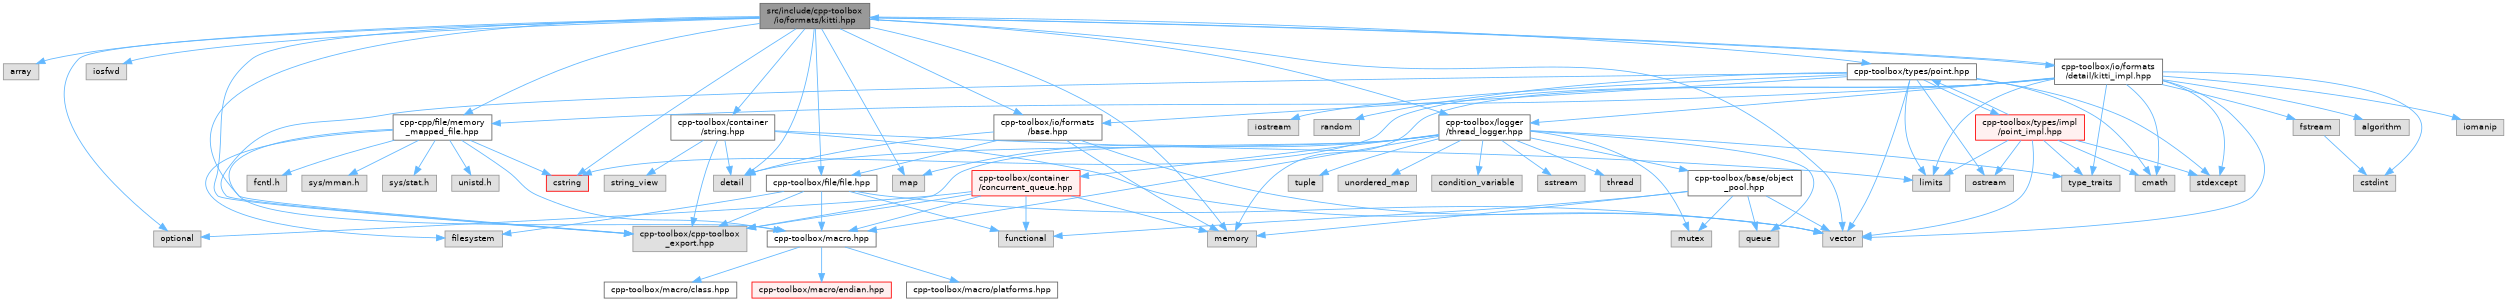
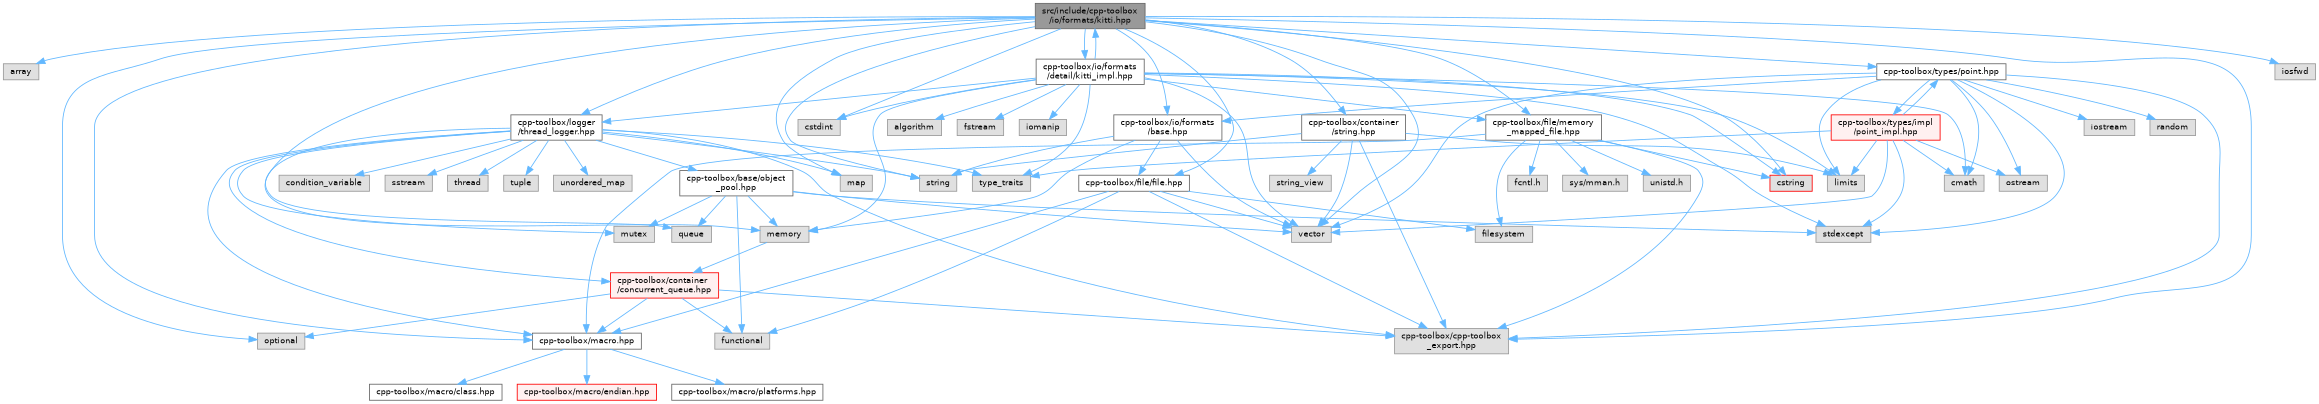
  digraph {
    node [color=grey60 fillcolor="#E0E0E0" fontname=Helvetica fontsize=10 shape=box style=filled]
    edge [color=steelblue1 fontname=Helvetica fontsize=10 labelfontname=Helvetica labelfontsize=10 style=solid]
    n1 [color=gray40 fillcolor=grey60 fontcolor=black height=0.2 label="src/include/cpp-toolbox\l/io/formats/kitti.hpp" width=0.4]
    n2 [height=0.2 label=array width=0.4]
    n3 [height=0.2 label=cstdint width=0.4]
    n4 [color=red height=0.2 label=cstring width=0.4]
    n5 [height=0.2 label=iosfwd width=0.4]
    n6 [height=0.2 label=map width=0.4]
    n7 [height=0.2 label=memory width=0.4]
    n8 [height=0.2 label=optional width=0.4]
-   n9 [height=0.2 label=detail width=0.4]
+   n9 [height=0.2 label=string width=0.4]
    n10 [height=0.2 label=vector width=0.4]
    n11 [color=grey40 fillcolor=white height=0.2 label="cpp-toolbox/container\l/string.hpp" width=0.4]
    n12 [height=0.2 label="cpp-toolbox/cpp-toolbox\l_export.hpp" width=0.4]
    n13 [color=grey40 fillcolor=white height=0.2 label="cpp-toolbox/file/file.hpp" width=0.4]
    n14 [color=grey40 fillcolor=white height=0.2 label="cpp-toolbox/macro.hpp" width=0.4]
-   n15 [color=grey40 fillcolor=white height=0.2 label="cpp-cpp/file/memory\l_mapped_file.hpp" width=0.4]
+   n15 [color=grey40 fillcolor=white height=0.2 label="cpp-toolbox/file/memory\l_mapped_file.hpp" width=0.4]
    n16 [color=grey40 fillcolor=white height=0.2 label="cpp-toolbox/io/formats\l/base.hpp" width=0.4]
    n17 [color=grey40 fillcolor=white height=0.2 label="cpp-toolbox/logger\l/thread_logger.hpp" width=0.4]
    n18 [color=grey40 fillcolor=white height=0.2 label="cpp-toolbox/types/point.hpp" width=0.4]
    n19 [color=grey40 fillcolor=white height=0.2 label="cpp-toolbox/io/formats\l/detail/kitti_impl.hpp" width=0.4]
    n20 [height=0.2 label=limits width=0.4]
    n21 [height=0.2 label=string_view width=0.4]
    n22 [height=0.2 label=filesystem width=0.4]
    n23 [height=0.2 label=functional width=0.4]
    n24 [color=grey40 fillcolor=white height=0.2 label="cpp-toolbox/macro/class.hpp" width=0.4]
    n25 [color=red fillcolor="#FFF0F0" height=0.2 label="cpp-toolbox/macro/endian.hpp" width=0.4]
    n26 [color=grey40 fillcolor=white height=0.2 label="cpp-toolbox/macro/platforms.hpp" width=0.4]
    n27 [height=0.2 label="fcntl.h" width=0.4]
    n28 [height=0.2 label="sys/mman.h" width=0.4]
-   n29 [height=0.2 label="sys/stat.h" width=0.4]
    n30 [height=0.2 label="unistd.h" width=0.4]
    n31 [height=0.2 label=condition_variable width=0.4]
    n32 [height=0.2 label=mutex width=0.4]
    n33 [height=0.2 label=queue width=0.4]
    n34 [height=0.2 label=sstream width=0.4]
    n35 [height=0.2 label=thread width=0.4]
    n36 [height=0.2 label=tuple width=0.4]
    n37 [height=0.2 label=type_traits width=0.4]
    n38 [height=0.2 label=unordered_map width=0.4]
    n39 [color=red fillcolor="#FFF0F0" height=0.2 label="cpp-toolbox/container\l/concurrent_queue.hpp" width=0.4]
    n40 [color=grey40 fillcolor=white height=0.2 label="cpp-toolbox/base/object\l_pool.hpp" width=0.4]
    n41 [height=0.2 label=stdexcept width=0.4]
    n42 [height=0.2 label=cmath width=0.4]
    n43 [height=0.2 label=iostream width=0.4]
    n44 [height=0.2 label=ostream width=0.4]
    n45 [height=0.2 label=random width=0.4]
    n46 [color=red fillcolor="#FFF0F0" height=0.2 label="cpp-toolbox/types/impl\l/point_impl.hpp" width=0.4]
    n47 [height=0.2 label=algorithm width=0.4]
    n48 [height=0.2 label=fstream width=0.4]
    n49 [height=0.2 label=iomanip width=0.4]
    n1 -> n2
-   n48 -> n3
+   n1 -> n3
    n1 -> n4
    n1 -> n5
    n1 -> n6
    n1 -> n7
    n1 -> n8
    n1 -> n9
    n1 -> n10
    n1 -> n11
    n1 -> n12
    n1 -> n13
    n1 -> n14
    n1 -> n15
    n1 -> n16
    n1 -> n17
    n1 -> n18
    n1 -> n19
    n11 -> n9
    n11 -> n10
    n11 -> n12
    n11 -> n20
    n11 -> n21
    n13 -> n10
    n13 -> n12
    n13 -> n14
    n13 -> n22
    n13 -> n23
    n14 -> n24
    n14 -> n25
    n14 -> n26
    n15 -> n4
    n15 -> n12
    n15 -> n14
    n15 -> n22
    n15 -> n27
    n15 -> n28
-   n15 -> n29
    n15 -> n30
    n16 -> n7
    n16 -> n9
    n16 -> n10
    n16 -> n13
    n17 -> n6
    n17 -> n9
    n17 -> n12
    n17 -> n14
    n17 -> n31
    n17 -> n32
    n17 -> n33
    n17 -> n34
    n17 -> n35
    n17 -> n36
    n17 -> n37
    n17 -> n38
    n17 -> n39
    n17 -> n40
    n18 -> n10
    n18 -> n12
    n18 -> n16
    n18 -> n20
    n18 -> n41
    n18 -> n42
    n18 -> n43
    n18 -> n44
    n18 -> n45
    n18 -> n46
    n19 -> n1
    n19 -> n3
    n19 -> n4
    n19 -> n7
    n19 -> n10
    n19 -> n15
    n19 -> n17
    n19 -> n20
    n19 -> n37
    n19 -> n41
    n19 -> n42
    n19 -> n47
    n19 -> n48
    n19 -> n49
-   n39 -> n7
+   n7 -> n39
    n39 -> n8
    n39 -> n12
    n39 -> n14
    n39 -> n23
    n40 -> n7
    n40 -> n10
    n40 -> n23
    n40 -> n32
    n40 -> n33
+   n40 -> n41
    n46 -> n10
    n46 -> n18
    n46 -> n20
    n46 -> n37
    n46 -> n41
    n46 -> n42
    n46 -> n44
  }
